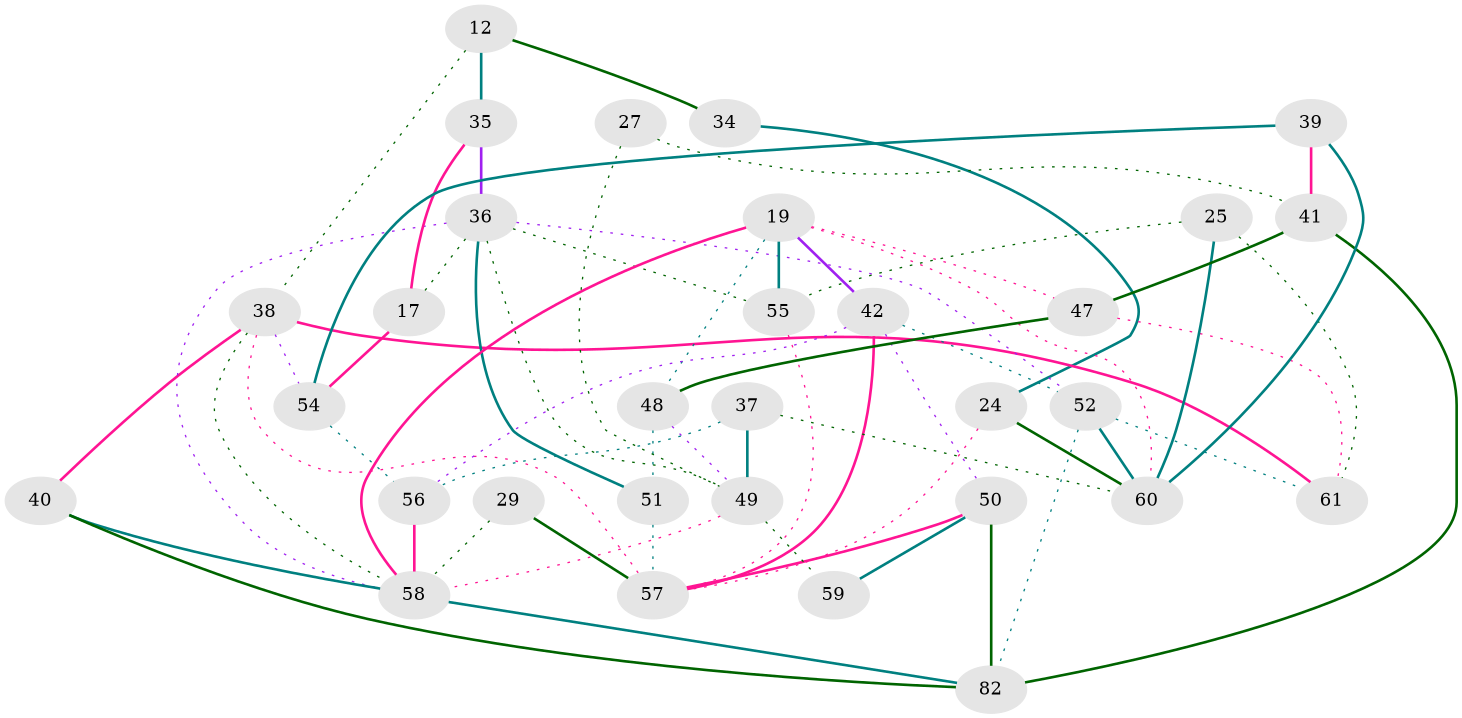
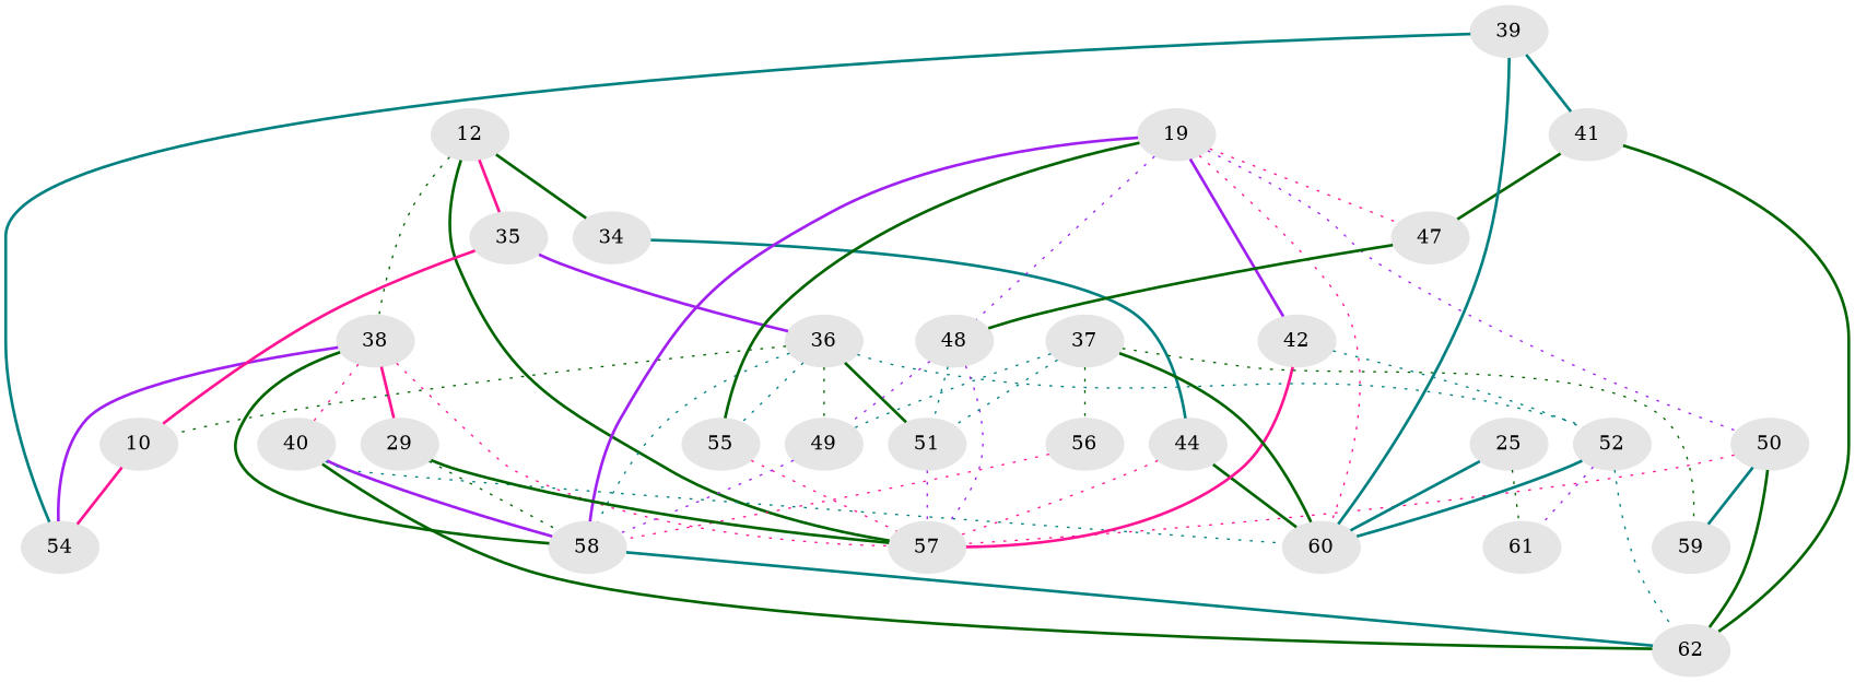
  graph {
    node [color=gray90 style=filled]
    edge [color=darkgreen style=dotted]
    12 [super="+3"]
    34
    35 [super="+33"]
    38 [super="+8"]
    57 [super="+46+11"]
-   44 [label=24]
+   44
    36 [super="+31"]
    54 [super="+45"]
    58 [super="+7+32"]
    61 [super="+53"]
    40 [super="+16"]
    60 [super="+43"]
-   62 [super="+18+24" label=82]
-   17
+   62 [super="+18+24"]
+   17 [label=10]
    56 [super="+23"]
    19 [super="+2+10"]
    42 [super="+4"]
    47
    48
    50 [super="+5"]
    55
    52 [super="+30"]
    49 [super="+9"]
    51 [super="+21"]
    59
    25
    41 [super="+26"]
-   27
    29 [super="+28"]
    37
    39
    12 -- 34 [style=bold weight=2]
-   12 -- 35 [color=teal style=bold]
+   12 -- 35 [color=deeppink style=bold]
    12 -- 38 [weight=2]
+   12 -- 57 [style=bold]
    34 -- 44 [color=teal style=bold]
    35 -- 36 [color=purple style=bold weight=2]
    38 -- 57 [color=deeppink]
-   38 -- 54 [color=purple]
-   38 -- 58
-   38 -- 61 [color=deeppink style=bold weight=2]
-   38 -- 40 [color=deeppink style=bold]
+   38 -- 54 [color=purple style=bold]
+   38 -- 58 [style=bold]
+   38 -- 29 [color=deeppink style=bold weight=2]
+   38 -- 40 [color=deeppink]
    44 -- 57 [color=deeppink]
    44 -- 60 [style=bold]
-   36 -- 58 [color=purple]
+   36 -- 58 [color=teal]
    36 -- 17
-   36 -- 55
-   36 -- 52 [color=purple]
+   36 -- 55 [color=teal]
+   36 -- 52 [color=teal]
    36 -- 49 [weight=2]
-   36 -- 51 [color=teal style=bold weight=2]
-   54 -- 56 [color=teal weight=2]
+   36 -- 51 [style=bold weight=2]
    58 -- 62 [color=teal style=bold]
-   40 -- 58 [color=teal style=bold]
+   40 -- 58 [color=purple style=bold]
+   40 -- 60 [color=teal weight=2]
    40 -- 62 [style=bold]
    17 -- 35 [color=deeppink style=bold]
    17 -- 54 [color=deeppink style=bold]
-   56 -- 58 [color=deeppink style=bold]
-   19 -- 58 [color=deeppink style=bold]
+   56 -- 58 [color=deeppink]
+   19 -- 58 [color=purple style=bold]
    19 -- 60 [color=deeppink]
    19 -- 42 [color=purple style=bold]
    19 -- 47 [color=deeppink]
-   19 -- 48 [color=teal]
-   42 -- 50 [color=purple]
-   19 -- 55 [color=teal style=bold weight=2]
+   19 -- 48 [color=purple]
+   19 -- 50 [color=purple]
+   19 -- 55 [style=bold weight=2]
    42 -- 57 [color=deeppink style=bold weight=2]
-   42 -- 56 [color=purple]
    42 -- 52 [color=teal]
-   47 -- 61 [color=deeppink weight=2]
    47 -- 48 [style=bold]
+   48 -- 57 [color=purple]
    48 -- 49 [color=purple]
    48 -- 51 [color=teal weight=2]
-   50 -- 57 [color=deeppink style=bold]
+   50 -- 57 [color=deeppink]
    50 -- 62 [style=bold weight=2]
    50 -- 59 [color=teal style=bold]
    55 -- 57 [color=deeppink]
-   52 -- 61 [color=teal]
+   52 -- 61 [color=purple]
    52 -- 60 [color=teal style=bold]
    52 -- 62 [color=teal]
-   49 -- 58 [color=deeppink]
-   49 -- 59
-   51 -- 57 [color=teal weight=2]
+   49 -- 58 [color=purple]
+   37 -- 59
+   51 -- 57 [color=purple weight=2]
    25 -- 61
    25 -- 60 [color=teal style=bold]
-   25 -- 55
    41 -- 62 [style=bold]
    41 -- 47 [style=bold weight=2]
-   27 -- 49
-   27 -- 41
    29 -- 57 [style=bold weight=3]
    29 -- 58 [weight=2]
-   37 -- 60
-   37 -- 56 [color=teal]
-   37 -- 49 [color=teal style=bold]
+   37 -- 60 [style=bold]
+   37 -- 56
+   37 -- 49 [color=teal]
+   37 -- 51 [color=teal]
    39 -- 54 [color=teal style=bold]
    39 -- 60 [color=teal style=bold]
-   39 -- 41 [color=deeppink style=bold]
+   39 -- 41 [color=teal style=bold]
  }
